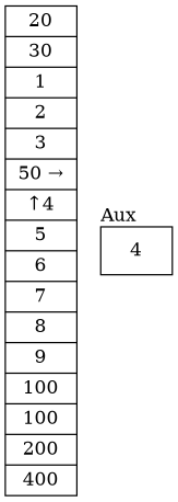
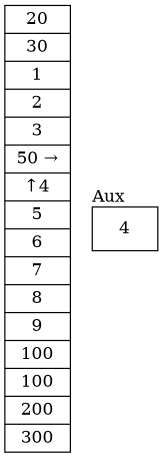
  digraph {
    rankdir=TB
    node [shape=record]
-   n1 [label="{ 20|30|1|2|3|50 → | ↑ 4|5|6|7|8|9|100|100|200|400}"]
+   n1 [label="{ 20|30|1|2|3|50 → | ↑ 4|5|6|7|8|9|100|100|200|300}"]
    n2 [label="{4}" xlabel=Aux]
  }
